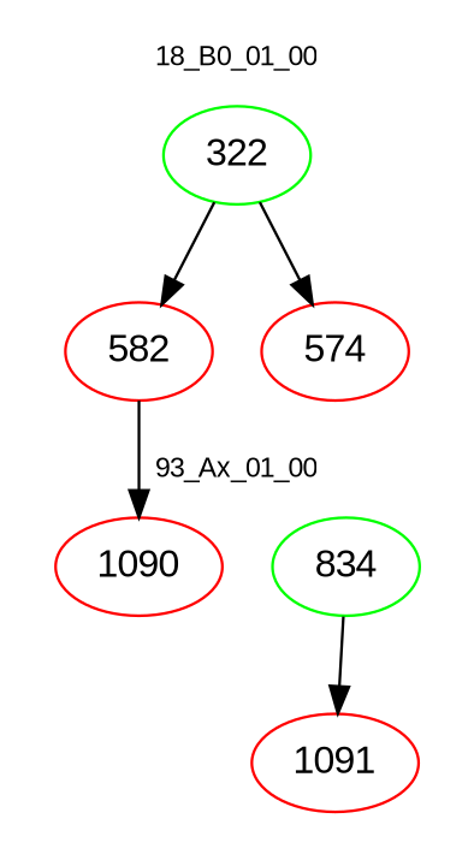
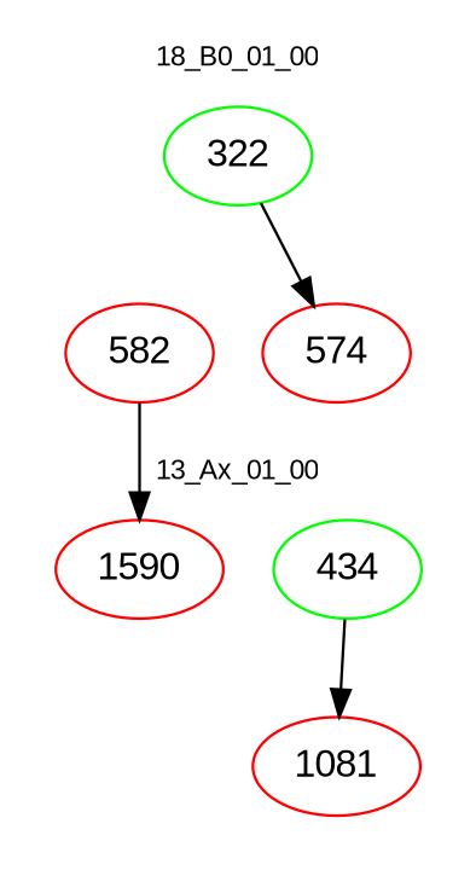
  digraph {
    fontname="Liberation Sans"
    node [color=red fontname="Liberation Sans"]
    edge [color=black fontname="Liberation Sans"]
-   n1 [color=green label=834]
-   n2 [label=1090]
-   n3 [label=1091]
+   n1 [color=green label=434]
+   n2 [label=1590]
+   n3 [label=1081]
    n4 [color=green label=322]
    n5 [label=582]
    n6 [label=574]
    subgraph cluster_1 {
      color=white
      fontsize=10
-     label="93_Ax_01_00"
+     label="13_Ax_01_00"
      n1
      n2
      n3
    }
    subgraph cluster_2 {
      color=white
      fontsize=10
      label="18_B0_01_00"
      n4
      n5
      n6
    }
    n1 -> n3
-   n4 -> n5
    n4 -> n6
    n5 -> n2
  }
